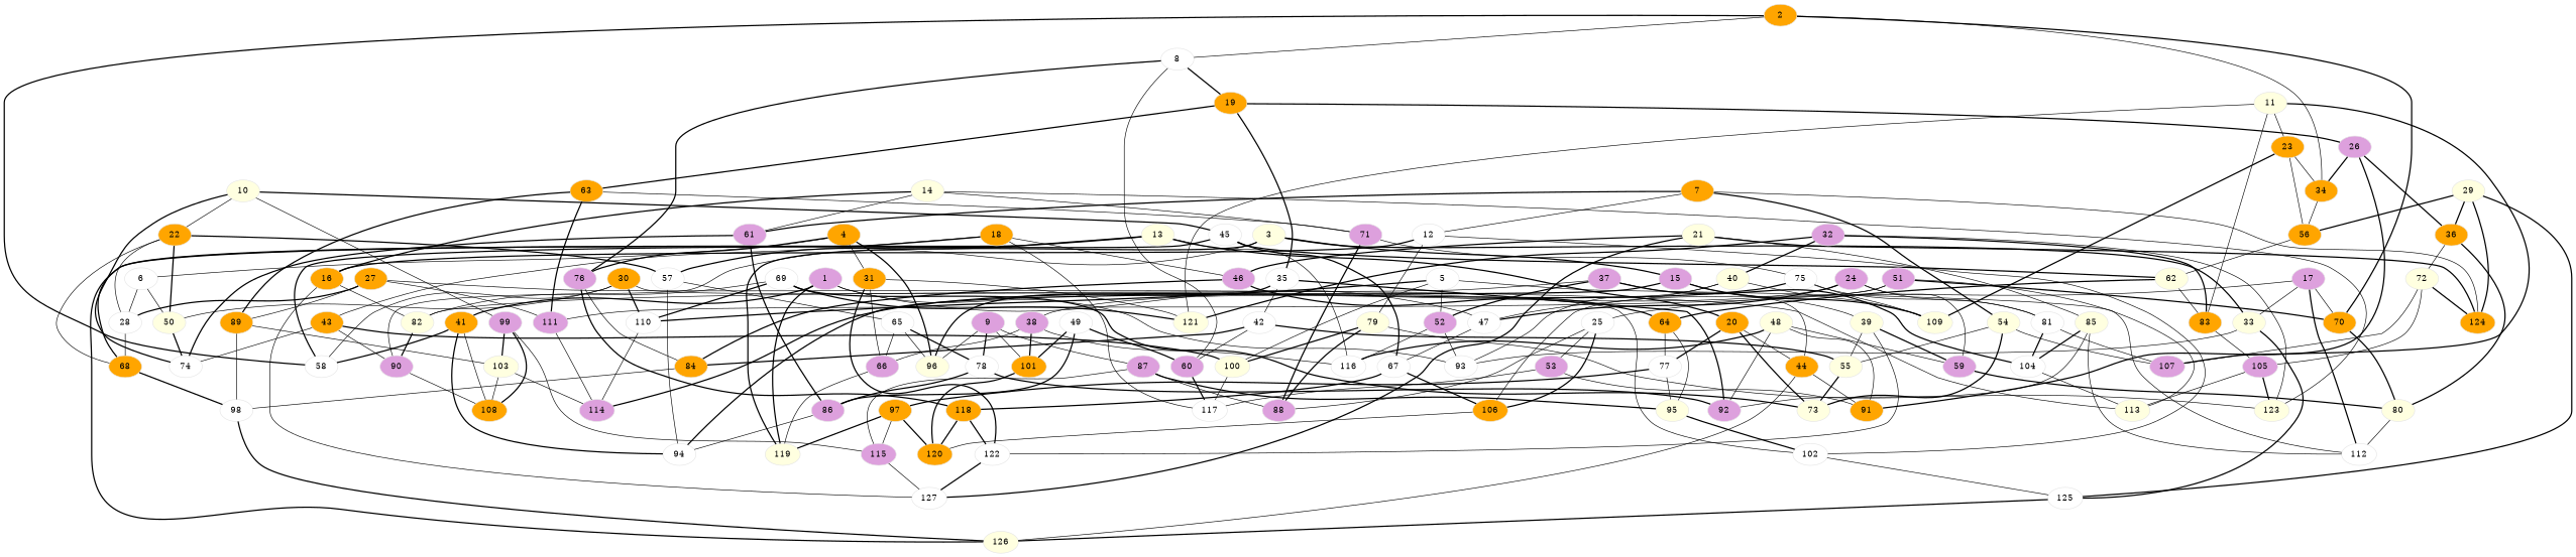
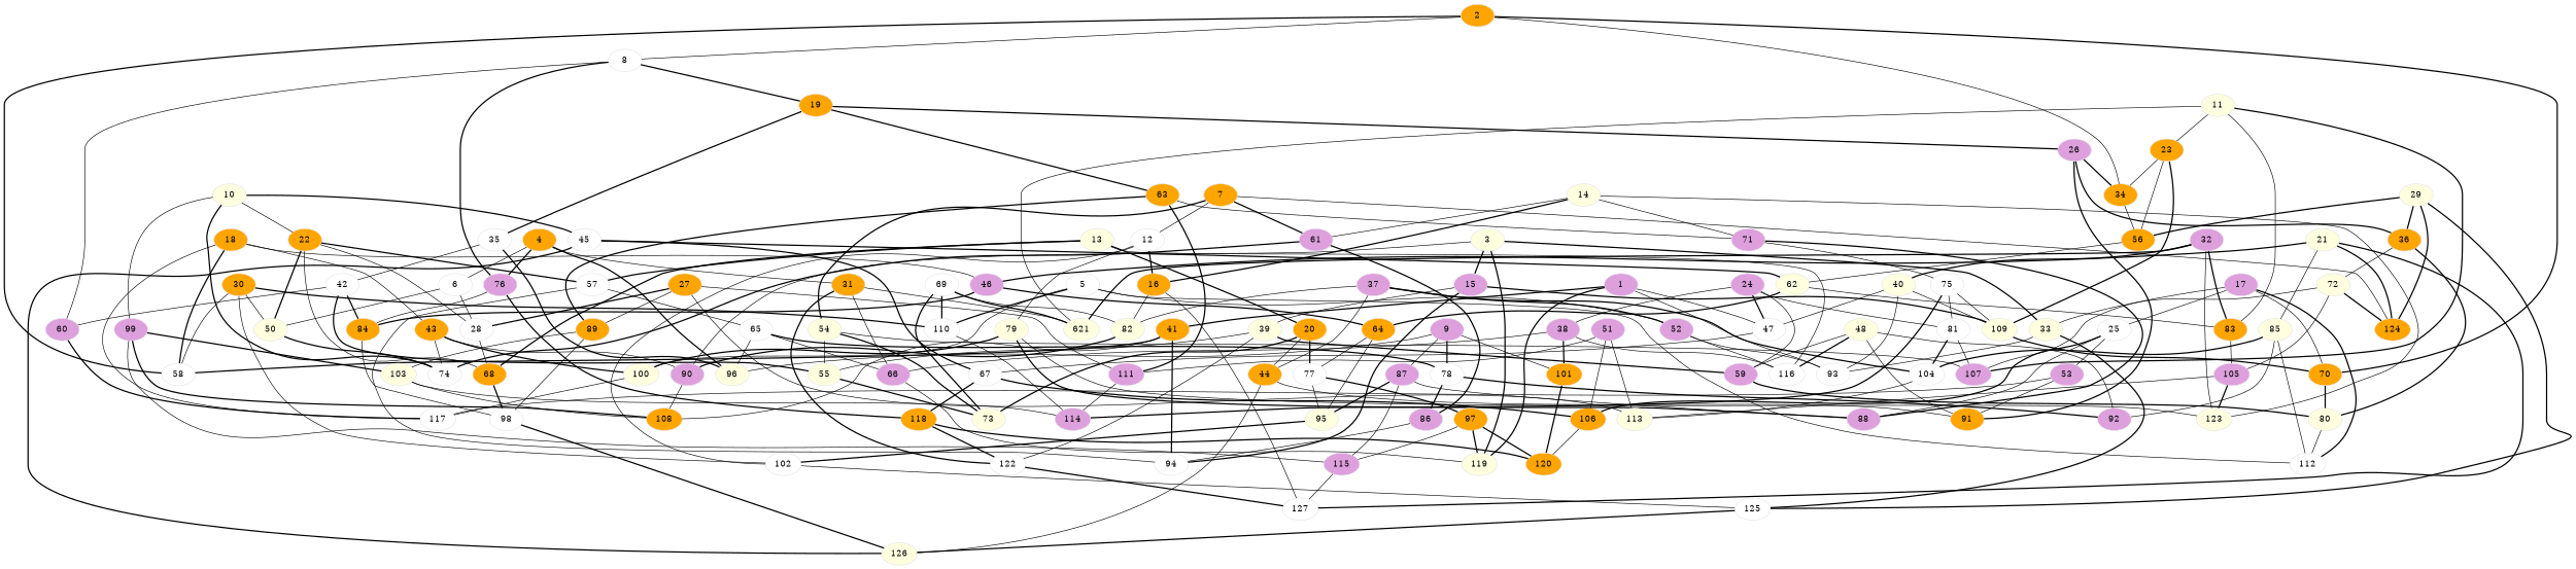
  graph {
    node [color=gray90 fillcolor=orange style=filled]
    edge [style=solid]
    1 [fillcolor=plum]
    41
    47 [fillcolor=white]
    93 [fillcolor=white]
    119 [fillcolor=lightyellow]
    58 [fillcolor=white]
    94 [fillcolor=white]
    108
    67 [fillcolor=white]
    8 [fillcolor=white]
    2
    34
    70
    76 [fillcolor=plum]
    19
    60 [fillcolor=plum]
    56
    80 [fillcolor=lightyellow]
    3 [fillcolor=lightyellow]
    15 [fillcolor=plum]
    33 [fillcolor=lightyellow]
    90 [fillcolor=plum]
    39 [fillcolor=lightyellow]
    109 [fillcolor=lightyellow]
    125 [fillcolor=white]
    6 [fillcolor=white]
    4
    31
    96 [fillcolor=lightyellow]
    28 [fillcolor=white]
    50 [fillcolor=lightyellow]
-   121 [fillcolor=lightyellow]
+   121 [fillcolor=lightyellow label=621]
    66 [fillcolor=plum]
    122 [fillcolor=white]
    84
    118
    5 [fillcolor=white]
    52 [fillcolor=plum]
    100 [fillcolor=lightyellow]
    110 [fillcolor=white]
    112 [fillcolor=white]
    116 [fillcolor=white]
    117 [fillcolor=white]
    114 [fillcolor=plum]
    68
    74 [fillcolor=white]
    98 [fillcolor=white]
    12 [fillcolor=white]
    7
    54 [fillcolor=lightyellow]
    61 [fillcolor=plum]
    124
    16
    79 [fillcolor=lightyellow]
    102 [fillcolor=white]
    107 [fillcolor=plum]
    73 [fillcolor=lightyellow]
    55 [fillcolor=lightyellow]
    86 [fillcolor=plum]
    26 [fillcolor=plum]
    35 [fillcolor=white]
    63
    9 [fillcolor=plum]
    78 [fillcolor=white]
    87 [fillcolor=plum]
    101
    92 [fillcolor=plum]
    88 [fillcolor=plum]
    95 [fillcolor=lightyellow]
    115 [fillcolor=plum]
    120
    10 [fillcolor=lightyellow]
    22
    45 [fillcolor=white]
    99 [fillcolor=plum]
    57 [fillcolor=white]
    126 [fillcolor=lightyellow]
    62 [fillcolor=lightyellow]
    103 [fillcolor=lightyellow]
    11 [fillcolor=lightyellow]
    23
    83
    105 [fillcolor=plum]
    82 [fillcolor=lightyellow]
    127 [fillcolor=white]
    123 [fillcolor=lightyellow]
    13 [fillcolor=lightyellow]
    20
    44
    77 [fillcolor=white]
    65 [fillcolor=white]
    14 [fillcolor=lightyellow]
    71 [fillcolor=plum]
    75 [fillcolor=white]
    59 [fillcolor=plum]
    17 [fillcolor=plum]
    25 [fillcolor=white]
    53 [fillcolor=plum]
    106
    18
    43
    46 [fillcolor=plum]
    64
    36
    91
    42 [fillcolor=white]
    89
    111 [fillcolor=plum]
    97
    21 [fillcolor=lightyellow]
    85 [fillcolor=lightyellow]
    104 [fillcolor=white]
    24 [fillcolor=plum]
    38 [fillcolor=plum]
    81 [fillcolor=white]
    72 [fillcolor=lightyellow]
    27
    113 [fillcolor=lightyellow]
    29 [fillcolor=lightyellow]
    30
    32 [fillcolor=plum]
    40 [fillcolor=lightyellow]
    37 [fillcolor=plum]
    48 [fillcolor=lightyellow]
-   49 [fillcolor=white]
    51 [fillcolor=plum]
    69 [fillcolor=white]
    1 -- 41 [style=bold]
    1 -- 47
    1 -- 93
    1 -- 119 [style=bold]
    41 -- 58 [style=bold]
    41 -- 94 [style=bold]
    41 -- 108
    47 -- 67
    67 -- 118 [style=bold]
    67 -- 106 [style=bold]
    8 -- 76 [style=bold]
    8 -- 19 [style=bold]
    8 -- 60
    2 -- 58 [style=bold]
    2 -- 8
    2 -- 34
    2 -- 70 [style=bold]
    34 -- 56
    70 -- 80 [style=bold]
    76 -- 84
    76 -- 118 [style=bold]
    19 -- 26 [style=bold]
    19 -- 35 [style=bold]
    19 -- 63 [style=bold]
    60 -- 117 [style=bold]
    56 -- 62
    80 -- 112
    3 -- 119 [style=bold]
    3 -- 15 [style=bold]
    3 -- 33 [style=bold]
    3 -- 90
    15 -- 94 [style=bold]
    15 -- 39
    15 -- 109 [style=bold]
    33 -- 93
    33 -- 125 [style=bold]
    90 -- 108
    39 -- 122
    39 -- 55
    39 -- 59 [style=bold]
    125 -- 126 [style=bold]
    6 -- 28
    6 -- 50
    4 -- 76 [style=bold]
    4 -- 6
    4 -- 31
    4 -- 96 [style=bold]
    31 -- 121
    31 -- 66
    31 -- 122 [style=bold]
    28 -- 68
    50 -- 74 [style=bold]
    66 -- 119
    122 -- 127 [style=bold]
    84 -- 98
    118 -- 122 [style=bold]
    118 -- 120 [style=bold]
    5 -- 52
    5 -- 100
    5 -- 110 [style=bold]
    5 -- 112
    52 -- 93
    52 -- 116
    100 -- 117
    110 -- 114
    68 -- 98 [style=bold]
    98 -- 126 [style=bold]
    12 -- 16 [style=bold]
    12 -- 79
    12 -- 102
    7 -- 12
    7 -- 54 [style=bold]
    7 -- 61 [style=bold]
    7 -- 124
    54 -- 107
    54 -- 73 [style=bold]
    54 -- 55
    61 -- 74 [style=bold]
    61 -- 86 [style=bold]
    16 -- 82
    16 -- 127
    79 -- 100 [style=bold]
    79 -- 88 [style=bold]
    79 -- 123
    102 -- 125
    55 -- 73 [style=bold]
    86 -- 94
    26 -- 34 [style=bold]
    26 -- 36 [style=bold]
    26 -- 91 [style=bold]
    35 -- 96 [style=bold]
-   35 -- 92 [style=bold]
    35 -- 42
    63 -- 71
    63 -- 89 [style=bold]
    63 -- 111 [style=bold]
    9 -- 96
    9 -- 78 [style=bold]
    9 -- 87
    9 -- 101
    78 -- 86 [style=bold]
    78 -- 92 [style=bold]
    87 -- 88
    87 -- 95 [style=bold]
    87 -- 115
    101 -- 120 [style=bold]
    95 -- 102 [style=bold]
    115 -- 127
    10 -- 74 [style=bold]
    10 -- 22
    10 -- 45 [style=bold]
    10 -- 99
    22 -- 28
    22 -- 50 [style=bold]
    22 -- 68
    22 -- 57 [style=bold]
    45 -- 67 [style=bold]
    45 -- 126 [style=bold]
    45 -- 62 [style=bold]
    99 -- 108 [style=bold]
    99 -- 115
    99 -- 103 [style=bold]
    57 -- 94
    57 -- 65
    62 -- 83
    62 -- 64 [style=bold]
    103 -- 108
    103 -- 114
    11 -- 121
    11 -- 107 [style=bold]
    11 -- 23
    11 -- 83
    23 -- 34
    23 -- 56
    23 -- 109 [style=bold]
    83 -- 105
    105 -- 123 [style=bold]
    105 -- 113
    82 -- 90 [style=bold]
    13 -- 116
    13 -- 68 [style=bold]
    13 -- 57 [style=bold]
    13 -- 20 [style=bold]
    20 -- 73 [style=bold]
    20 -- 44
    20 -- 77 [style=bold]
    44 -- 126
    44 -- 91
    77 -- 95
    77 -- 97 [style=bold]
    65 -- 96
    65 -- 66
    65 -- 78 [style=bold]
    14 -- 61
    14 -- 16 [style=bold]
    14 -- 123
    14 -- 71
    71 -- 88 [style=bold]
    71 -- 75
    75 -- 109
    75 -- 114 [style=bold]
    75 -- 81
    59 -- 80 [style=bold]
    17 -- 70
    17 -- 33
    17 -- 112 [style=bold]
    17 -- 25
    25 -- 88
    25 -- 53
    25 -- 106 [style=bold]
    53 -- 117
    53 -- 91
    106 -- 120
    18 -- 58 [style=bold]
    18 -- 117
    18 -- 43
    18 -- 46
    43 -- 90
    43 -- 100 [style=bold]
    43 -- 74
    46 -- 84 [style=bold]
    46 -- 64 [style=bold]
    64 -- 95
    64 -- 77
    36 -- 80 [style=bold]
    36 -- 72
    42 -- 60
    42 -- 84 [style=bold]
    42 -- 55 [style=bold]
    89 -- 98
    89 -- 103
    111 -- 114
    97 -- 119 [style=bold]
    97 -- 115
    97 -- 120 [style=bold]
    21 -- 124 [style=bold]
    21 -- 127 [style=bold]
    21 -- 46 [style=bold]
    21 -- 85
    85 -- 112
    85 -- 92
    85 -- 104 [style=bold]
    104 -- 113
    24 -- 47 [style=bold]
    24 -- 59
    24 -- 38
    24 -- 81
    38 -- 66
    38 -- 116
    38 -- 101 [style=bold]
    81 -- 107
    81 -- 104 [style=bold]
    72 -- 124 [style=bold]
    72 -- 107
    72 -- 105
    27 -- 28 [style=bold]
    27 -- 89
    27 -- 111
    27 -- 113
    29 -- 56 [style=bold]
    29 -- 125 [style=bold]
    29 -- 124 [style=bold]
    29 -- 36 [style=bold]
    30 -- 58
    30 -- 50
    30 -- 110 [style=bold]
    30 -- 102
    32 -- 121 [style=bold]
    32 -- 83 [style=bold]
    32 -- 123
    32 -- 40 [style=bold]
    40 -- 47
    40 -- 93
    40 -- 109
    37 -- 52 [style=bold]
    37 -- 82
    37 -- 44
    37 -- 104 [style=bold]
    48 -- 116 [style=bold]
    48 -- 92
    48 -- 59
    48 -- 91
-   49 -- 60 [style=bold]
-   49 -- 86 [style=bold]
-   49 -- 101 [style=bold]
-   51 -- 70 [style=bold]
+   109 -- 70 [style=bold]
    51 -- 106
    51 -- 111
    51 -- 113
    69 -- 121 [style=bold]
    69 -- 110 [style=bold]
    69 -- 73 [style=bold]
    69 -- 82
  }
